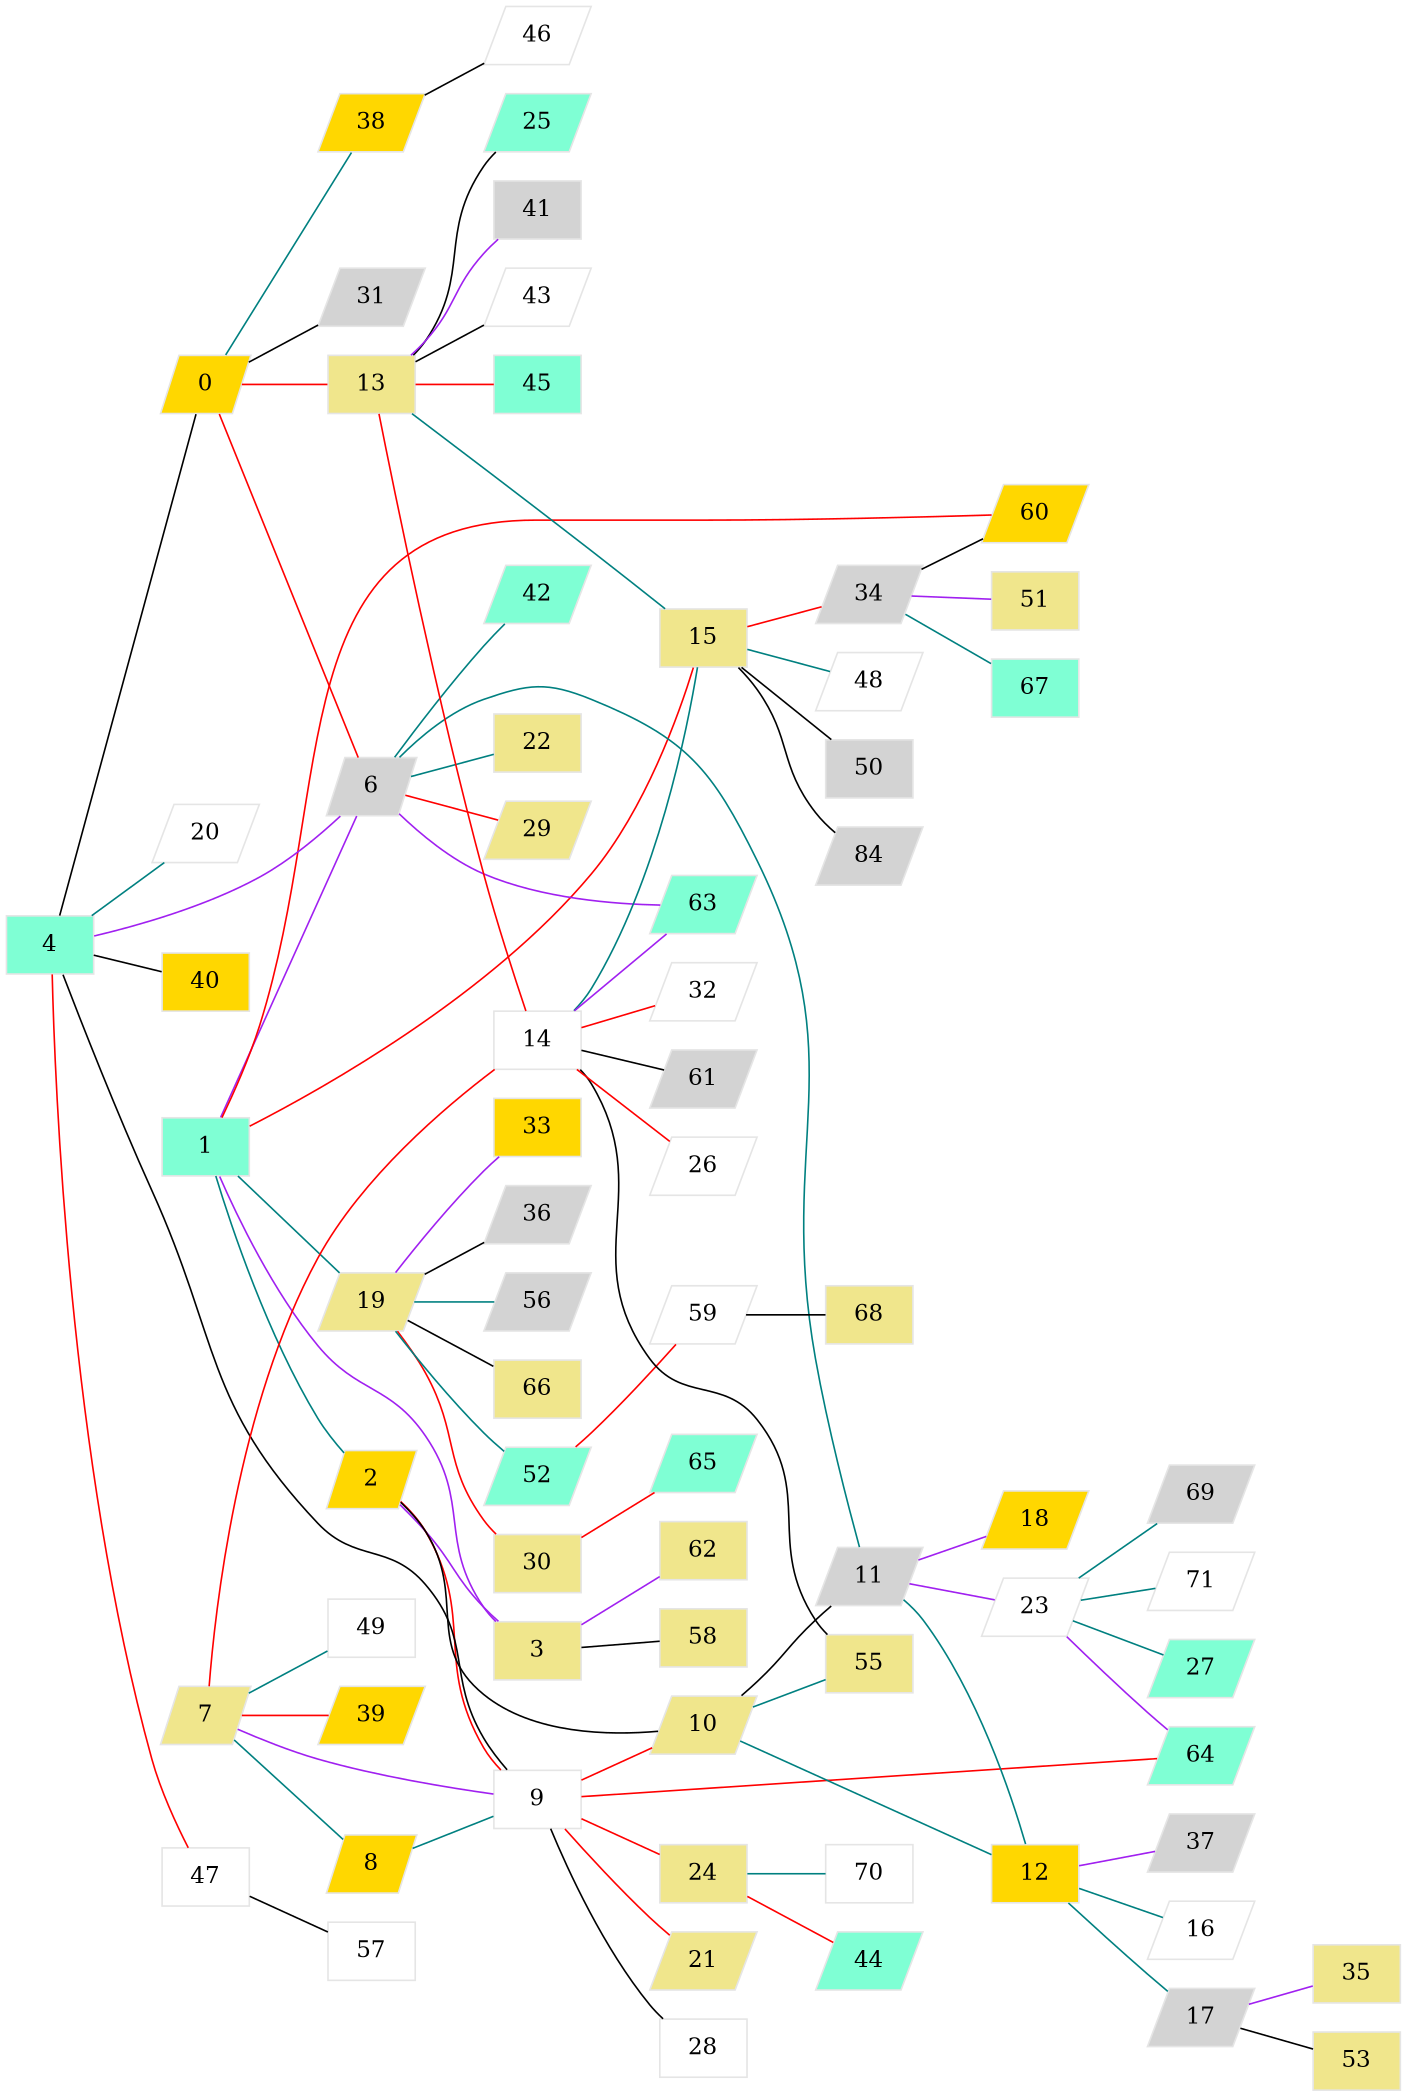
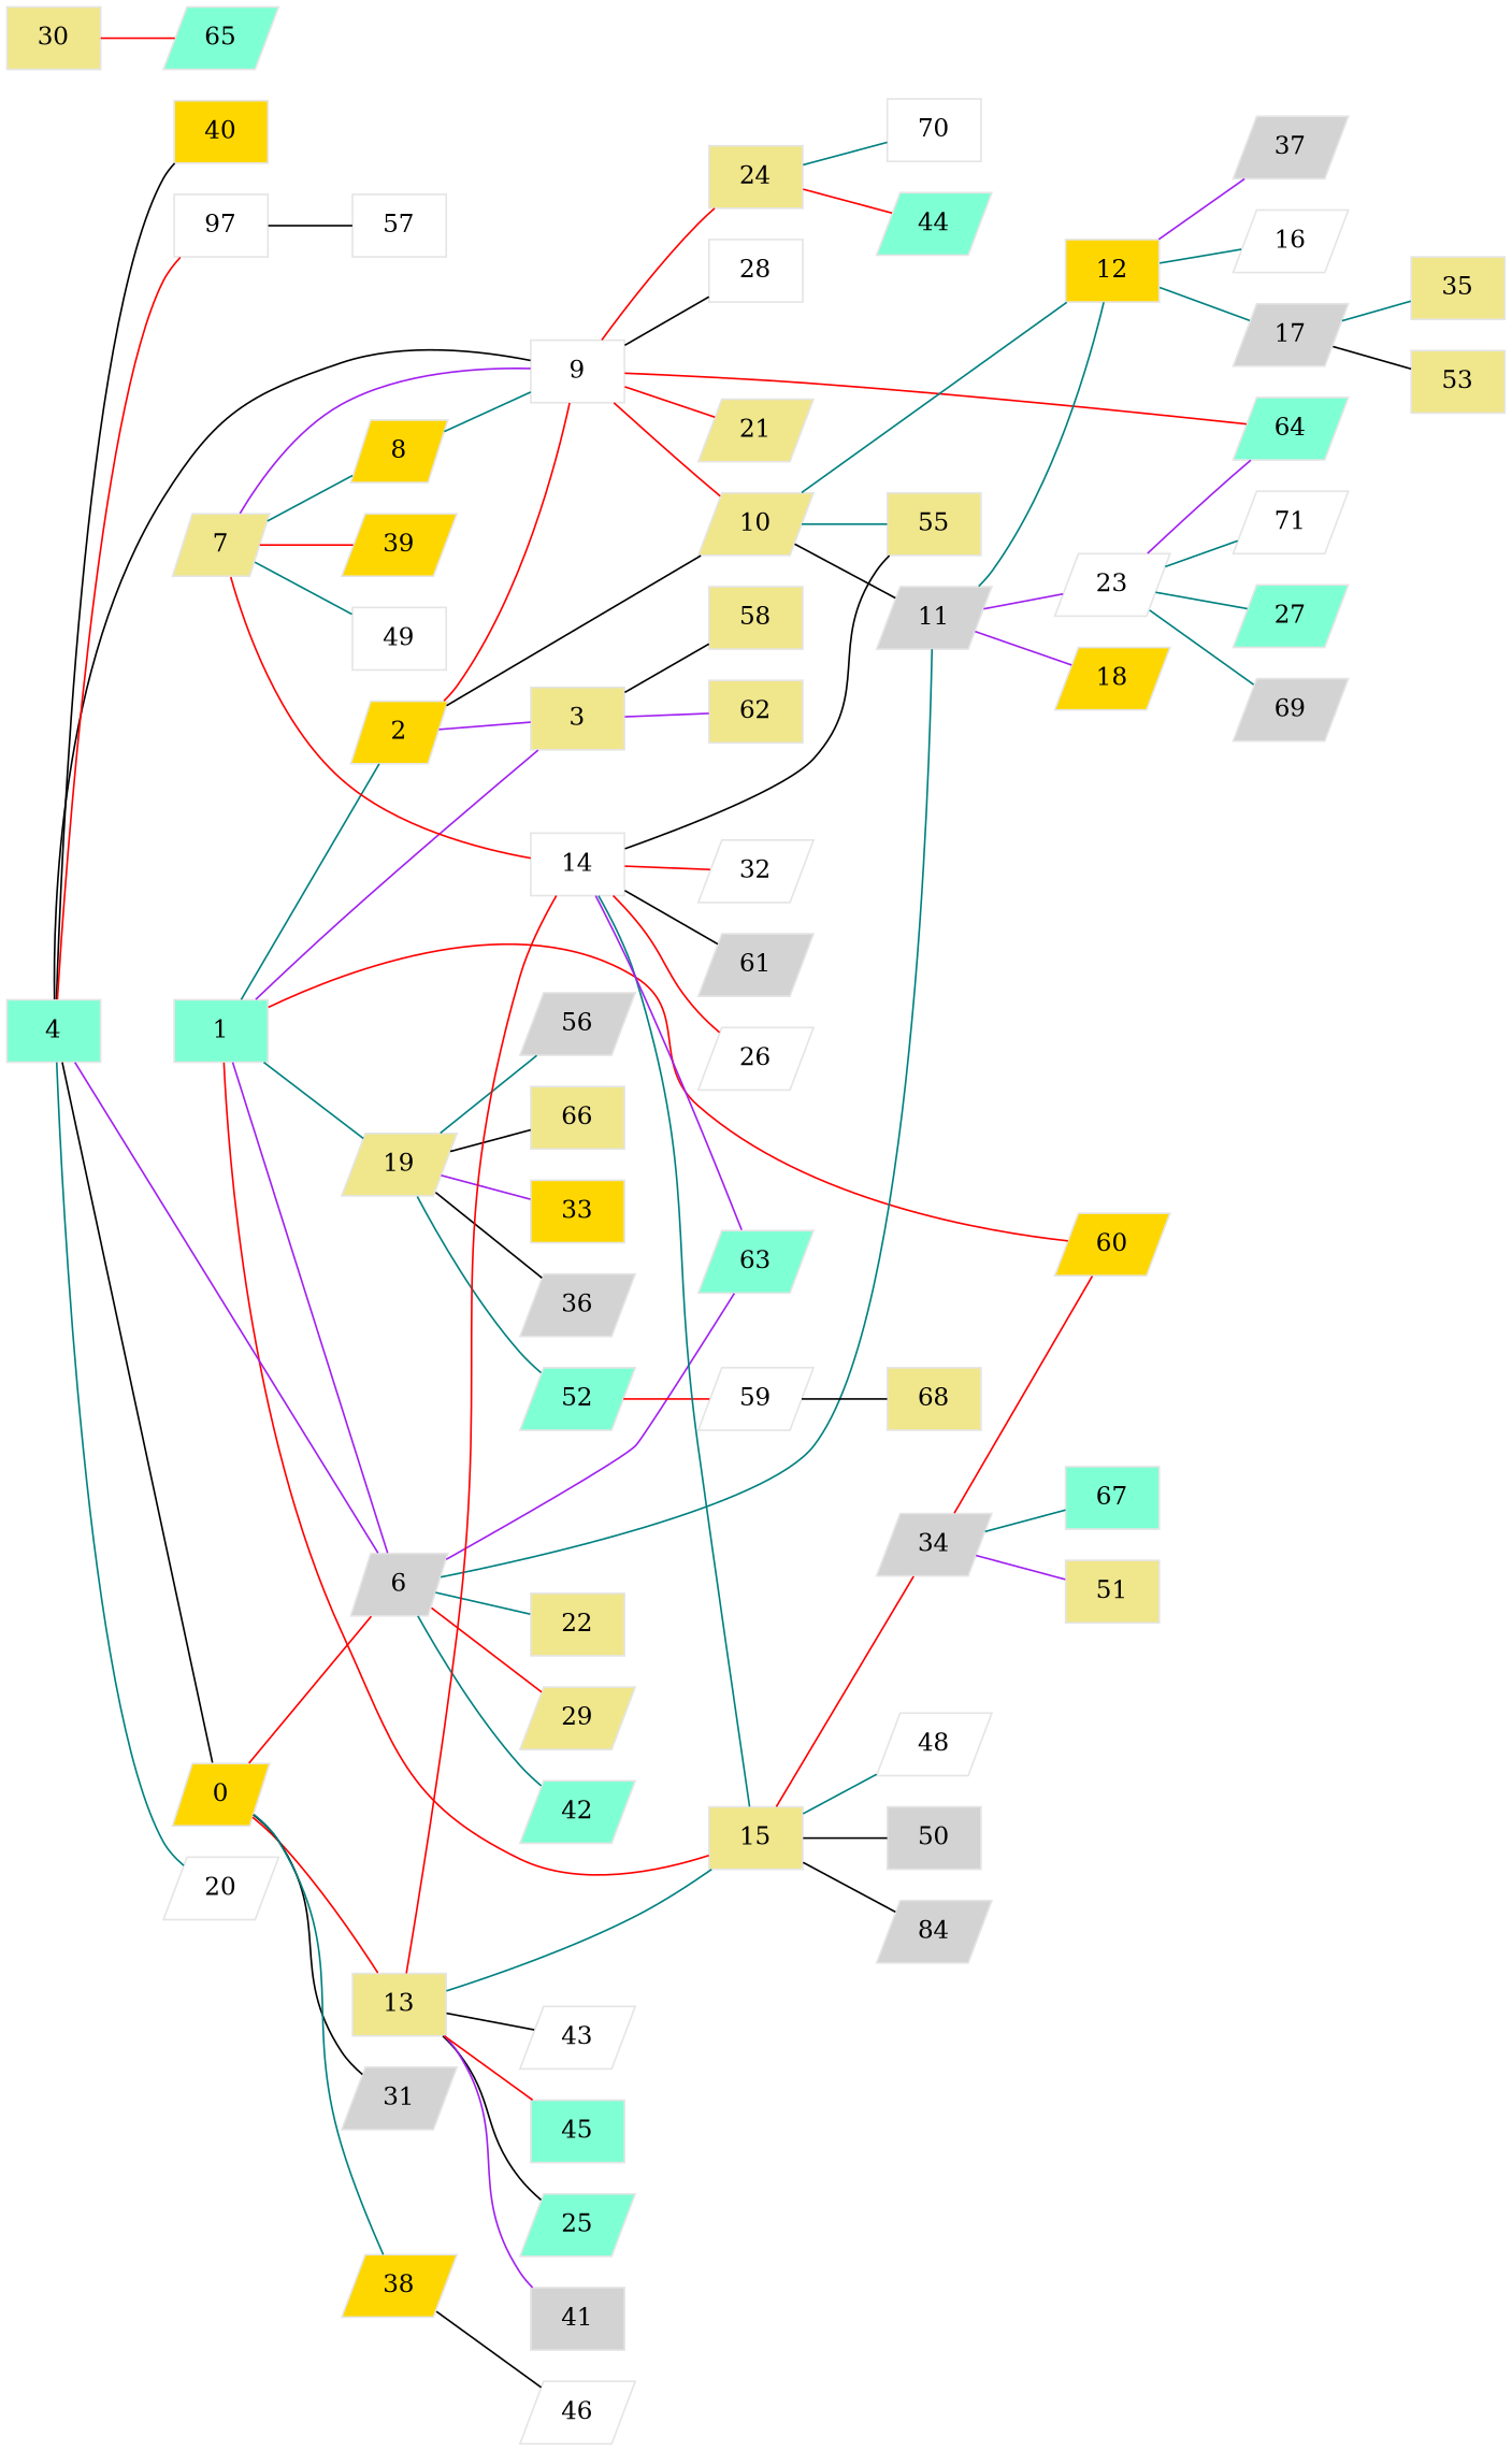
  graph {
    rankdir=LR
    node [color=gray90 fillcolor=khaki shape=parallelogram style=filled]
    edge [color=teal]
    1 [fillcolor=aquamarine shape=box]
    2 [fillcolor=gold]
    3 [shape=box]
    6 [fillcolor=lightgrey]
    15 [shape=box]
    19
    60 [fillcolor=gold]
    9 [fillcolor=white shape=box]
    10
    58 [shape=box]
    62 [shape=box]
    11 [fillcolor=lightgrey]
    22 [shape=box]
    29
    42 [fillcolor=aquamarine]
    63 [fillcolor=aquamarine]
    34 [fillcolor=lightgrey]
    48 [fillcolor=white]
    50 [fillcolor=lightgrey shape=box]
    n20 [fillcolor=lightgrey label=84]
    30 [shape=box]
    33 [fillcolor=gold shape=box]
    36 [fillcolor=lightgrey]
    52 [fillcolor=aquamarine]
    56 [fillcolor=lightgrey]
    66 [shape=box]
    21
    24 [shape=box]
    28 [fillcolor=white shape=box]
    64 [fillcolor=aquamarine]
    12 [fillcolor=gold shape=box]
    55 [shape=box]
    4 [fillcolor=aquamarine shape=box]
    n34 [fillcolor=gold label=0]
    20 [fillcolor=white]
    40 [fillcolor=gold shape=box]
-   47 [fillcolor=white shape=box]
+   47 [fillcolor=white shape=box label=97]
    13 [shape=box]
    31 [fillcolor=lightgrey]
    38 [fillcolor=gold]
    57 [fillcolor=white shape=box]
    14 [fillcolor=white shape=box]
    25 [fillcolor=aquamarine]
    41 [fillcolor=lightgrey shape=box]
    43 [fillcolor=white]
    45 [fillcolor=aquamarine shape=box]
    46 [fillcolor=white]
    18 [fillcolor=gold]
    23 [fillcolor=white]
    7
    8 [fillcolor=gold]
    39 [fillcolor=gold]
    49 [fillcolor=white shape=box]
    26 [fillcolor=white]
    32 [fillcolor=white]
    61 [fillcolor=lightgrey]
    44 [fillcolor=aquamarine]
    70 [fillcolor=white shape=box]
    16 [fillcolor=white]
    17 [fillcolor=lightgrey]
    37 [fillcolor=lightgrey]
    27 [fillcolor=aquamarine]
    69 [fillcolor=lightgrey]
    71 [fillcolor=white]
    35 [shape=box]
    53 [shape=box]
    51 [shape=box]
    67 [fillcolor=aquamarine shape=box]
    65 [fillcolor=aquamarine]
    59 [fillcolor=white]
    68 [shape=box]
    1 -- 2
    1 -- 3 [color=purple]
    1 -- 6 [color=purple]
    1 -- 15 [color=red]
    1 -- 19
    1 -- 60 [color=red]
    2 -- 3 [color=purple]
    2 -- 9 [color=red]
    2 -- 10 [color=black]
    3 -- 58 [color=black]
    3 -- 62 [color=purple]
    6 -- 11
    6 -- 22
    6 -- 29 [color=red]
    6 -- 42
    6 -- 63 [color=purple]
    15 -- 34 [color=red]
    15 -- 48
    15 -- 50 [color=black]
    15 -- n20 [color=black]
-   19 -- 30 [color=red]
    19 -- 33 [color=purple]
    19 -- 36 [color=black]
    19 -- 52
    19 -- 56
    19 -- 66 [color=black]
    9 -- 10 [color=red]
    9 -- 21 [color=red]
    9 -- 24 [color=red]
    9 -- 28 [color=black]
    9 -- 64 [color=red]
    10 -- 11 [color=black]
    10 -- 12
    10 -- 55
    11 -- 12
    11 -- 18 [color=purple]
    11 -- 23 [color=purple]
-   34 -- 60 [color=black]
+   34 -- 60 [color=red]
    34 -- 51 [color=purple]
    34 -- 67
    30 -- 65 [color=red]
    52 -- 59 [color=red]
    24 -- 44 [color=red]
    24 -- 70
    12 -- 16
    12 -- 17
    12 -- 37 [color=purple]
    4 -- 6 [color=purple]
    4 -- 9 [color=black]
    4 -- n34 [color=black]
    4 -- 20
    4 -- 40 [color=black]
    4 -- 47 [color=red]
    n34 -- 6 [color=red]
    n34 -- 13 [color=red]
    n34 -- 31 [color=black]
    n34 -- 38
    47 -- 57 [color=black]
    13 -- 15
    13 -- 14 [color=red]
    13 -- 25 [color=black]
    13 -- 41 [color=purple]
    13 -- 43 [color=black]
    13 -- 45 [color=red]
    38 -- 46 [color=black]
    14 -- 15
    14 -- 63 [color=purple]
    14 -- 55 [color=black]
    14 -- 26 [color=red]
    14 -- 32 [color=red]
    14 -- 61 [color=black]
    23 -- 64 [color=purple]
    23 -- 27
    23 -- 69
    23 -- 71
    7 -- 9 [color=purple]
    7 -- 14 [color=red]
    7 -- 8
    7 -- 39 [color=red]
    7 -- 49
    8 -- 9
-   17 -- 35 [color=purple]
+   17 -- 35
    17 -- 53 [color=black]
    59 -- 68 [color=black]
  }
